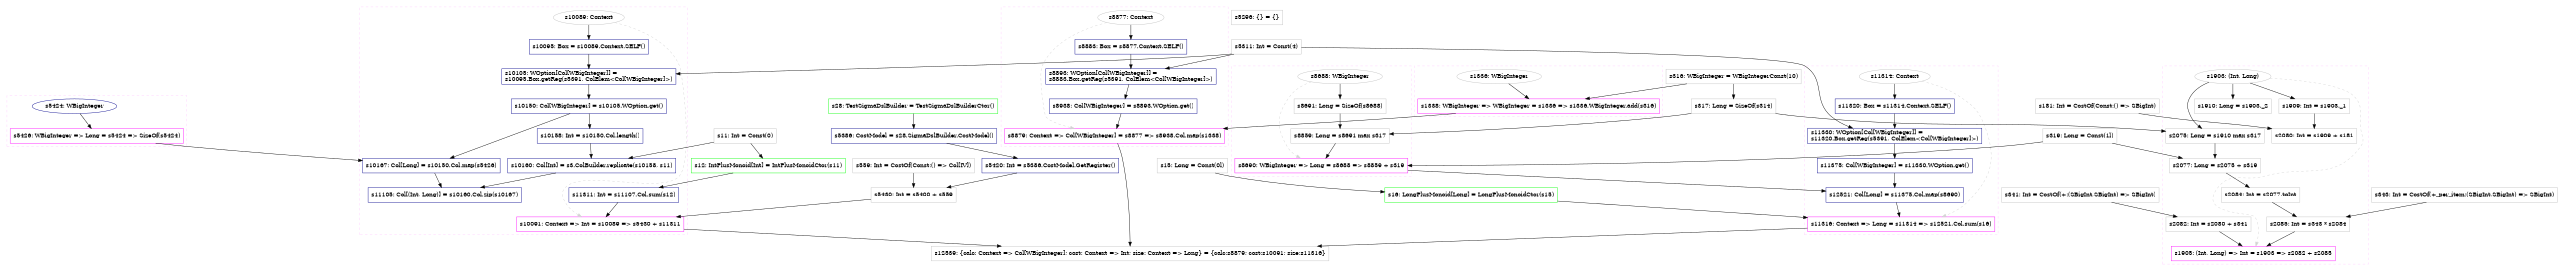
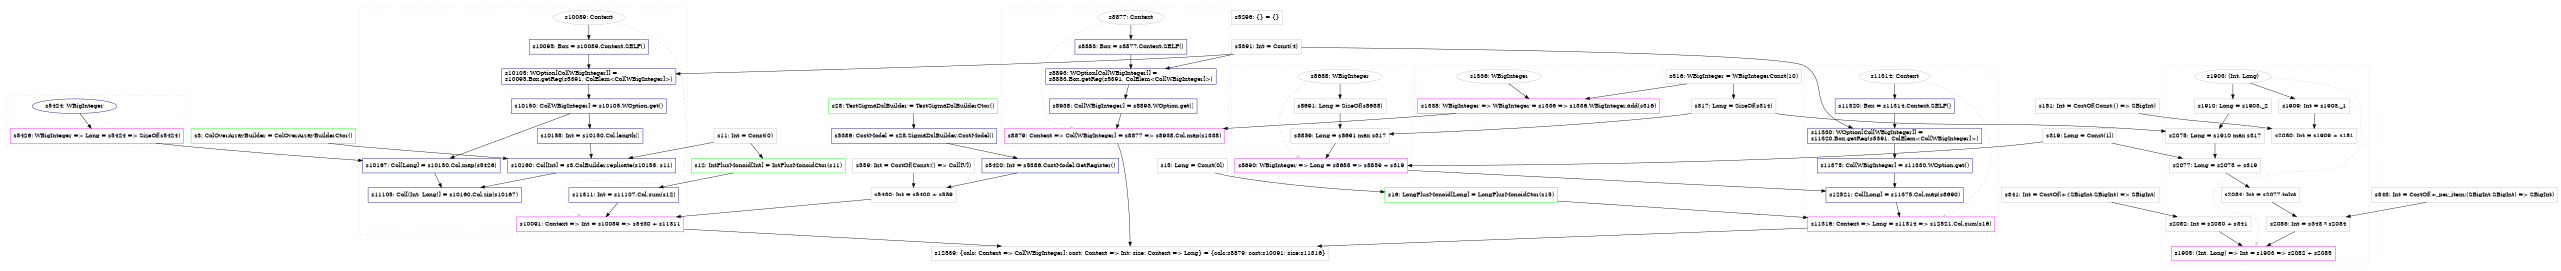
  digraph {
    concentrate=true
    node [color=gray fillcolor=white shape=box style=filled]
    edge [style=solid]
    n1 [label="s1336: WBigInteger" shape=oval]
    n2 [color=magenta label="s1338: WBigInteger => WBigInteger = s1336 => s1336.WBigInteger.add(s316)"]
    n3 [label="s8877: Context" shape=oval]
    n4 [color=magenta label="s8879: Context => Col[WBigInteger] = s8877 => s8938.Col.map(s1338)"]
    n5 [color=darkblue label="s8883: Box = s8877.Context.SELF()"]
    n6 [color=darkblue label="s8893: WOption[Col[WBigInteger]] =\ls8883.Box.getReg(s5391, ColElem<Col[WBigInteger]>)\l"]
    n7 [color=darkblue label="s8938: Col[WBigInteger] = s8893.WOption.get()"]
    n8 [label="s1903: (Int, Long)" shape=oval]
    n9 [color=magenta label="s1905: (Int, Long) => Int = s1903 => s2082 + s2085"]
    n10 [label="s1909: Int = s1903._1"]
    n11 [label="s2080: Int = s1909 + s181"]
    n12 [label="s2082: Int = s2080 + s341"]
    n13 [label="s1910: Long = s1903._2"]
    n14 [label="s2075: Long = s1910 max s317"]
    n15 [label="s2077: Long = s2075 + s319"]
    n16 [label="s2084: Int = s2077.toInt"]
    n17 [label="s2085: Int = s343 * s2084"]
    n18 [color=darkblue label="s5424: WBigInteger" shape=oval]
    n19 [color=magenta label="s5426: WBigInteger => Long = s5424 => SizeOf(s5424)"]
    n20 [label="s10089: Context" shape=oval]
    n21 [color=magenta label="s10091: Context => Int = s10089 => s5430 + s11311"]
    n22 [color=darkblue label="s10095: Box = s10089.Context.SELF()"]
    n23 [color=darkblue label="s10105: WOption[Col[WBigInteger]] =\ls10095.Box.getReg(s5391, ColElem<Col[WBigInteger]>)\l"]
    n24 [color=darkblue label="s10150: Col[WBigInteger] = s10105.WOption.get()"]
    n25 [color=darkblue label="s10158: Int = s10150.Col.length()"]
    n26 [color=darkblue label="s10160: Col[Int] = s3.ColBuilder.replicate(s10158, s11)"]
    n27 [color=darkblue label="s10167: Col[Long] = s10150.Col.map(s5426)"]
    n28 [color=darkblue label="s11105: Col[(Int, Long)] = s10160.Col.zip(s10167)"]
    n29 [color=darkblue label="s11311: Int = s11107.Col.sum(s12)"]
    n30 [label="s8688: WBigInteger" shape=oval]
    n31 [color=magenta label="s8690: WBigInteger => Long = s8688 => s8859 + s319"]
    n32 [label="s8691: Long = SizeOf(s8688)"]
    n33 [label="s8859: Long = s8691 max s317"]
    n34 [label="s11314: Context" shape=oval]
    n35 [color=magenta label="s11316: Context => Long = s11314 => s12521.Col.sum(s16)"]
    n36 [color=darkblue label="s11320: Box = s11314.Context.SELF()"]
    n37 [color=darkblue label="s11330: WOption[Col[WBigInteger]] =\ls11320.Box.getReg(s5391, ColElem<Col[WBigInteger]>)\l"]
    n38 [color=darkblue label="s11375: Col[WBigInteger] = s11330.WOption.get()"]
    n39 [color=darkblue label="s12521: Col[Long] = s11375.Col.map(s8690)"]
    n40 [label="s12539: {calc: Context => Col[WBigInteger]; cost: Context => Int; size: Context => Long} = {calc:s8879; cost:s10091; size:s11316}"]
    n41 [label="s316: WBigInteger = WBigIntegerConst(10)"]
    n42 [label="s317: Long = SizeOf(s314)"]
-   n43 [label="s5311: Int = Const(4)"]
+   n43 [label="s5391: Int = Const(4)"]
    n44 [label="s11: Int = Const(0)"]
    n45 [color=green label="s12: IntPlusMonoid[Int] = IntPlusMonoidCtor(s11)"]
+   n46 [color=green label="s3: ColOverArrayBuilder = ColOverArrayBuilderCtor()"]
    n47 [label="s343: Int = CostOf(+_per_item:(SBigInt,SBigInt) => SBigInt)"]
    n48 [label="s181: Int = CostOf(Const:() => SBigInt)"]
    n49 [label="s319: Long = Const(1l)"]
    n50 [label="s341: Int = CostOf(+:(SBigInt,SBigInt) => SBigInt)"]
    n51 [color=green label="s28: TestSigmaDslBuilder = TestSigmaDslBuilderCtor()"]
    n52 [color=darkblue label="s5386: CostModel = s28.SigmaDslBuilder.CostModel()"]
    n53 [color=darkblue label="s5420: Int = s5386.CostModel.GetRegister()"]
    n54 [label="s5430: Int = s5400 + s559"]
    n55 [label="s559: Int = CostOf(Const:() => Col[IV])"]
    n56 [label="s15: Long = Const(0l)"]
    n57 [color=green label="s16: LongPlusMonoid[Long] = LongPlusMonoidCtor(s15)"]
    n58 [label="s5296: {} = {}"]
    subgraph cluster_1 {
      color="#FFCCFF"
      style=dashed
      subgraph sub_2 {
        color="#FFCCFF"
        rank=source
        style=dashed
        n1
      }
      subgraph sub_3 {
        color="#FFCCFF"
        rank=sink
        style=dashed
        n2
      }
    }
    subgraph cluster_4 {
      color="#FFCCFF"
      style=dashed
      n5
      n6
      n7
      subgraph sub_5 {
        color="#FFCCFF"
        rank=source
        style=dashed
        n3
      }
      subgraph sub_6 {
        color="#FFCCFF"
        rank=sink
        style=dashed
        n4
      }
    }
    subgraph cluster_7 {
      color="#FFCCFF"
      style=dashed
      n10
      n11
      n12
      n13
      n14
      n15
      n16
      n17
      subgraph sub_8 {
        color="#FFCCFF"
        rank=source
        style=dashed
        n8
      }
      subgraph sub_9 {
        color="#FFCCFF"
        rank=sink
        style=dashed
        n9
      }
    }
    subgraph cluster_10 {
      color="#FFCCFF"
      style=dashed
      subgraph sub_11 {
        color="#FFCCFF"
        rank=source
        style=dashed
        n18
      }
      subgraph sub_12 {
        color="#FFCCFF"
        rank=sink
        style=dashed
        n19
      }
    }
    subgraph cluster_13 {
      color="#FFCCFF"
      style=dashed
      n22
      n23
      n24
      n25
      n26
      n27
      n28
      n29
      subgraph sub_14 {
        color="#FFCCFF"
        rank=source
        style=dashed
        n20
      }
      subgraph sub_15 {
        color="#FFCCFF"
        rank=sink
        style=dashed
        n21
      }
    }
    subgraph cluster_16 {
      color="#FFCCFF"
      style=dashed
      n32
      n33
      subgraph sub_17 {
        color="#FFCCFF"
        rank=source
        style=dashed
        n30
      }
      subgraph sub_18 {
        color="#FFCCFF"
        rank=sink
        style=dashed
        n31
      }
    }
    subgraph cluster_19 {
      color="#FFCCFF"
      style=dashed
      n36
      n37
      n38
      n39
      subgraph sub_20 {
        color="#FFCCFF"
        rank=source
        style=dashed
        n34
      }
      subgraph sub_21 {
        color="#FFCCFF"
        rank=sink
        style=dashed
        n35
      }
    }
    n1 -> n2 [color=lightgray style=dashed weight=0]
    n1 -> n2
    n2 -> n4
    n3 -> n4 [color=lightgray style=dashed weight=0]
    n3 -> n5
    n4 -> n40
    n5 -> n6
    n6 -> n7
    n7 -> n4
    n8 -> n9 [color=lightgray style=dashed weight=0]
    n8 -> n10
    n8 -> n13
    n10 -> n11
    n12 -> n9
-   n8 -> n14
+   n13 -> n14
    n14 -> n15
    n15 -> n16
    n16 -> n17
    n17 -> n9
    n18 -> n19 [color=lightgray style=dashed weight=0]
    n18 -> n19
    n19 -> n27
    n20 -> n21 [color=lightgray style=dashed weight=0]
    n20 -> n22
    n21 -> n40
    n22 -> n23
    n23 -> n24
    n24 -> n25
    n24 -> n27
    n25 -> n26
    n26 -> n28
    n27 -> n28
    n29 -> n21
    n30 -> n31 [color=lightgray style=dashed weight=0]
    n30 -> n32
    n31 -> n39
    n32 -> n33
    n33 -> n31
    n34 -> n35 [color=lightgray style=dashed weight=0]
    n34 -> n36
    n35 -> n40
    n36 -> n37
    n37 -> n38
    n38 -> n39
    n39 -> n35
    n41 -> n2
    n41 -> n42
    n42 -> n14
    n42 -> n33
    n43 -> n6
    n43 -> n23
    n43 -> n37
    n44 -> n26
    n44 -> n45
    n45 -> n29
+   n46 -> n26
    n47 -> n17
    n48 -> n11
    n49 -> n15
    n49 -> n31
    n50 -> n12
    n51 -> n52
    n52 -> n53
    n53 -> n54
    n54 -> n21
    n55 -> n54
    n56 -> n57
    n57 -> n35
  }
